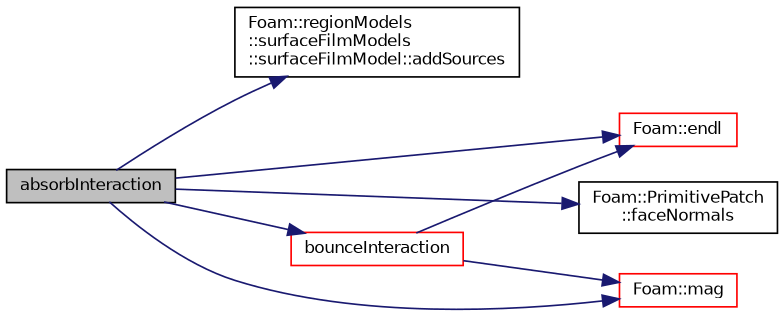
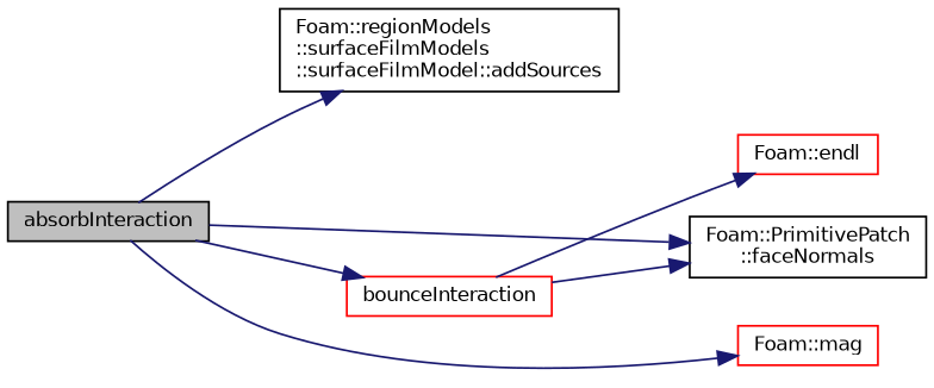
  digraph {
    rankdir=LR
    node [color=black fontname=Helvetica fontsize=10 shape=record]
    edge [color=midnightblue fontname=Helvetica fontsize=10 labelfontname=Helvetica labelfontsize=10 style=solid]
    n1 [fillcolor=grey75 fontcolor=black height=0.2 label=absorbInteraction style=filled width=0.4]
    n2 [height=0.2 label="Foam::regionModels\l::surfaceFilmModels\l::surfaceFilmModel::addSources" width=0.4]
    n3 [color=red height=0.2 label=bounceInteraction width=0.4]
    n4 [color=red height=0.2 label="Foam::endl" width=0.4]
    n5 [height=0.2 label="Foam::PrimitivePatch\l::faceNormals" width=0.4]
    n6 [color=red height=0.2 label="Foam::mag" width=0.4]
    n1 -> n2
    n1 -> n3
-   n1 -> n4
    n1 -> n5
    n1 -> n6
    n3 -> n4
-   n3 -> n6
+   n3 -> n5
  }
